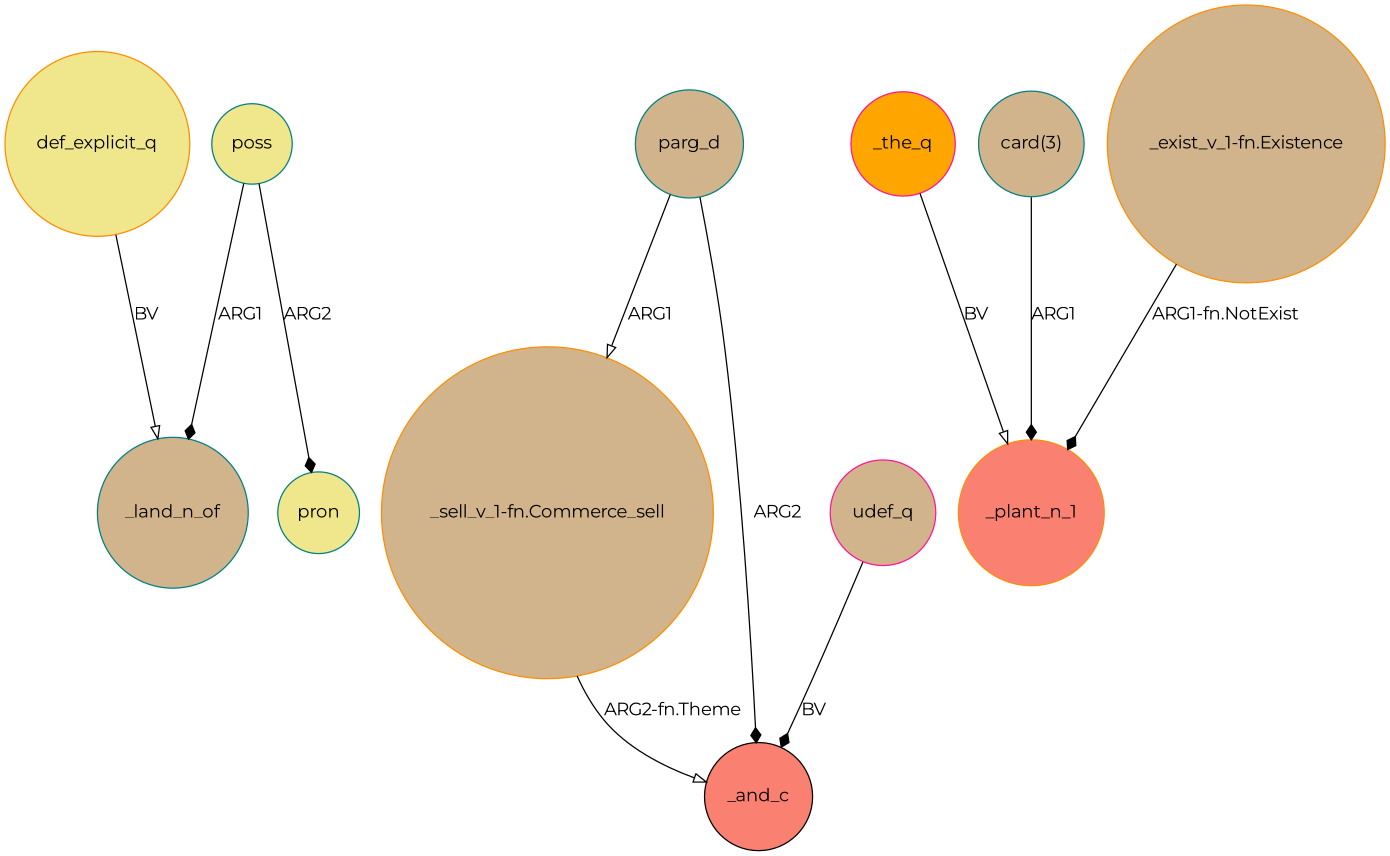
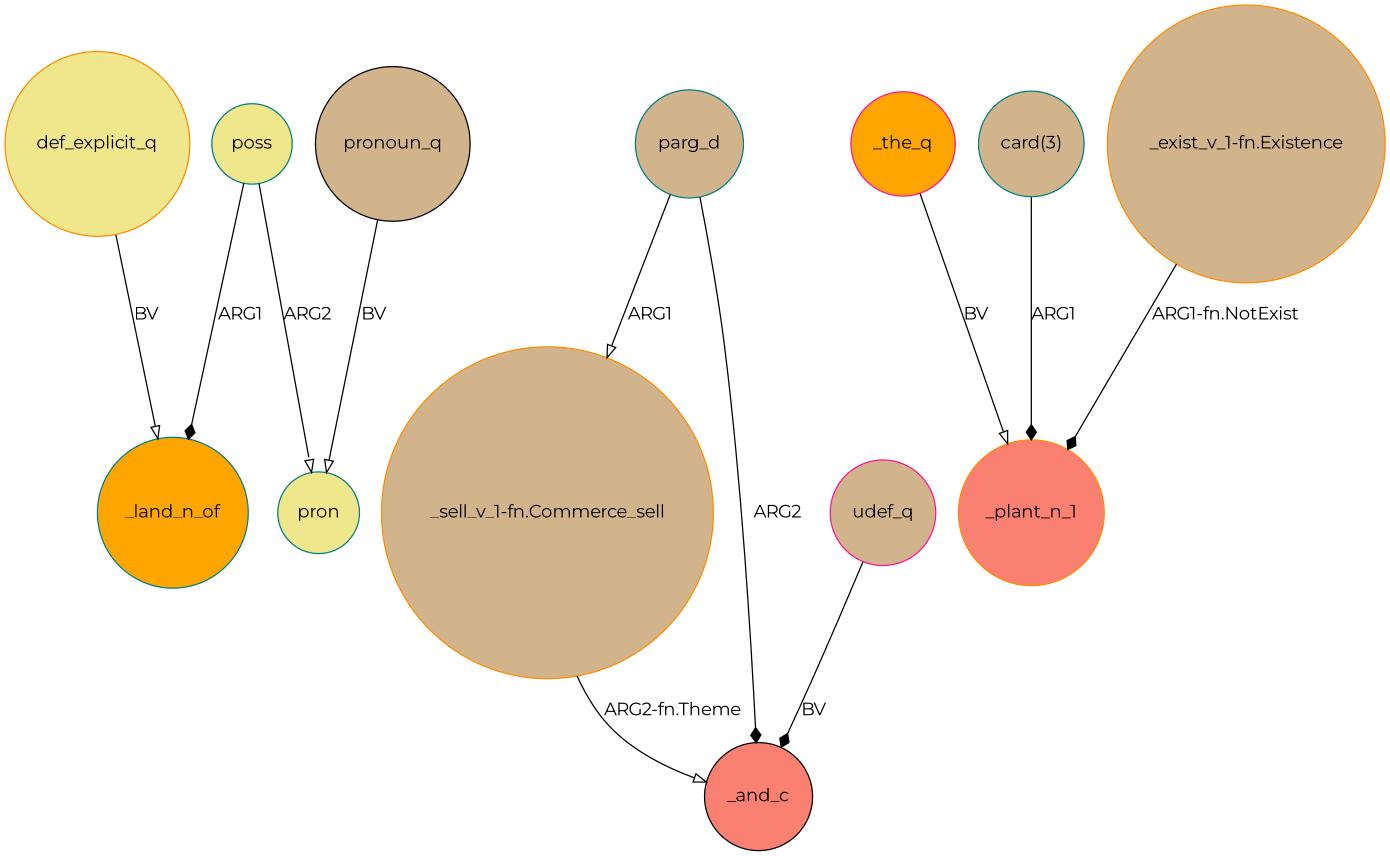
  digraph {
    fontname=Montserrat
    node [color=teal fillcolor=tan fontname=Montserrat shape=circle style=filled]
    edge [arrowhead=diamond fontname=Montserrat]
    poss [fillcolor=khaki]
-   _land_n_of
+   _land_n_of [fillcolor=orange]
    pron [fillcolor=khaki]
    "_sell_v_1-fn.Commerce_sell" [color=darkorange]
    parg_d
    _and_c [color=black fillcolor=salmon]
    udef_q [color=deeppink]
    _the_q [color=deeppink fillcolor=orange]
    _plant_n_1 [color=darkorange fillcolor=salmon]
    def_explicit_q [color=darkorange fillcolor=khaki]
    "card(3)"
    "_exist_v_1-fn.Existence" [color=darkorange]
+   pronoun_q [color=black]
    poss -> _land_n_of [label=ARG1]
-   poss -> pron [label=ARG2]
+   poss -> pron [arrowhead=onormal label=ARG2]
    "_sell_v_1-fn.Commerce_sell" -> _and_c [arrowhead=onormal label="ARG2-fn.Theme"]
    parg_d -> "_sell_v_1-fn.Commerce_sell" [arrowhead=onormal label=ARG1]
    parg_d -> _and_c [label=ARG2]
    udef_q -> _and_c [label=BV]
    _the_q -> _plant_n_1 [arrowhead=onormal label=BV]
    def_explicit_q -> _land_n_of [arrowhead=onormal label=BV]
    "card(3)" -> _plant_n_1 [label=ARG1]
    "_exist_v_1-fn.Existence" -> _plant_n_1 [label="ARG1-fn.NotExist"]
+   pronoun_q -> pron [arrowhead=onormal label=BV]
  }
